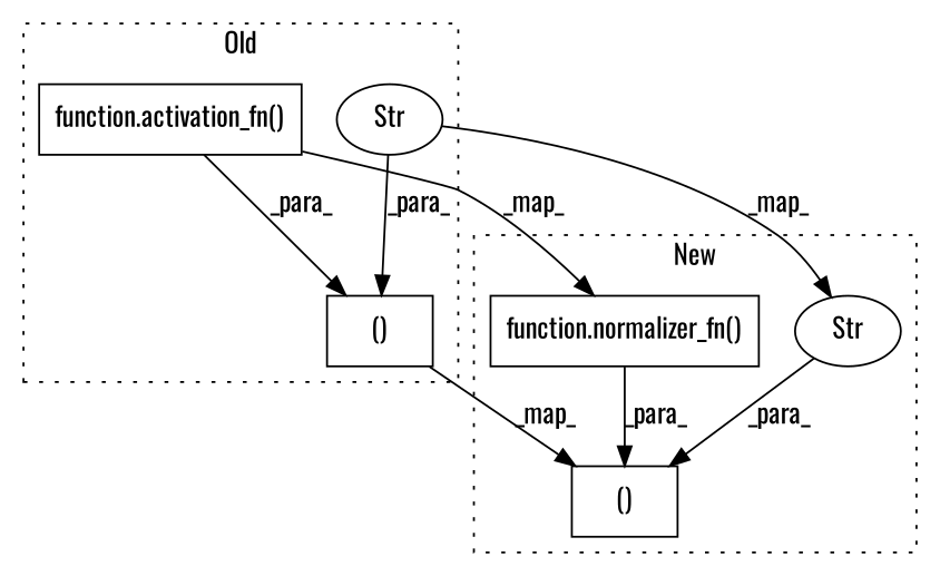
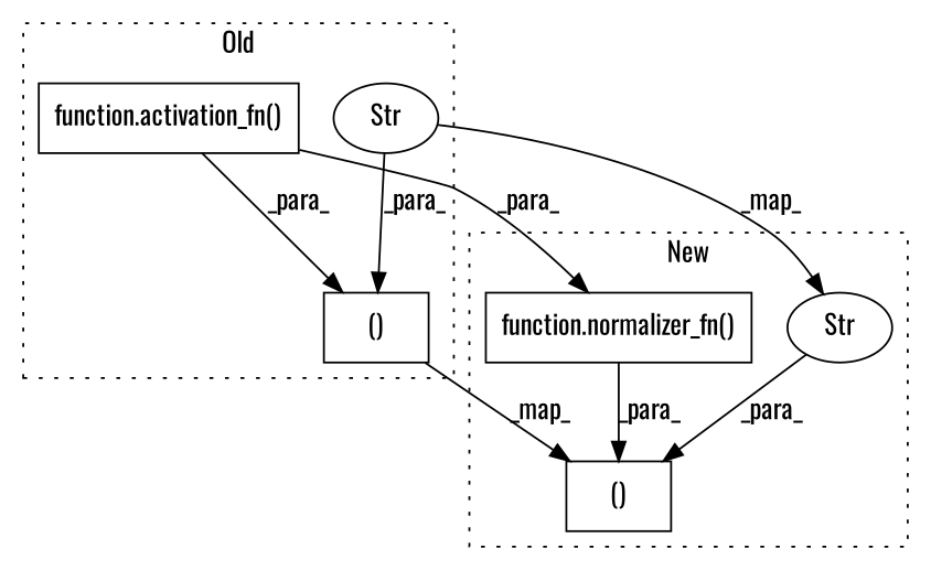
  digraph {
    fontname=Oswald
    node [a=75 l=7 shape=box fontname=Oswald]
    edge [fontname=Oswald]
    n1 [l=27 label="function.activation_fn()" s=14748]
    n2 [a=54 l=29 label="()" s=14746]
    n3 [a=66 label=Str s=14739 shape=ellipse]
    n4 [l="14,1" label="function.normalizer_fn()" s="12226,12243"]
    n5 [a=54 l=20 label="()" s=12224]
    n6 [a=66 label=Str s=12217 shape=ellipse]
    subgraph cluster_1 {
      label=Old
      style=dotted
      n1
      n2
      n3
    }
    subgraph cluster_2 {
      label=New
      style=dotted
      n4
      n5
      n6
    }
    n1 -> n2 [label=_para_]
-   n1 -> n4 [label=_map_]
+   n1 -> n4 [label=_para_]
    n2 -> n5 [label=_map_]
    n3 -> n2 [label=_para_]
    n3 -> n6 [label=_map_]
    n4 -> n5 [label=_para_]
    n6 -> n5 [label=_para_]
  }
